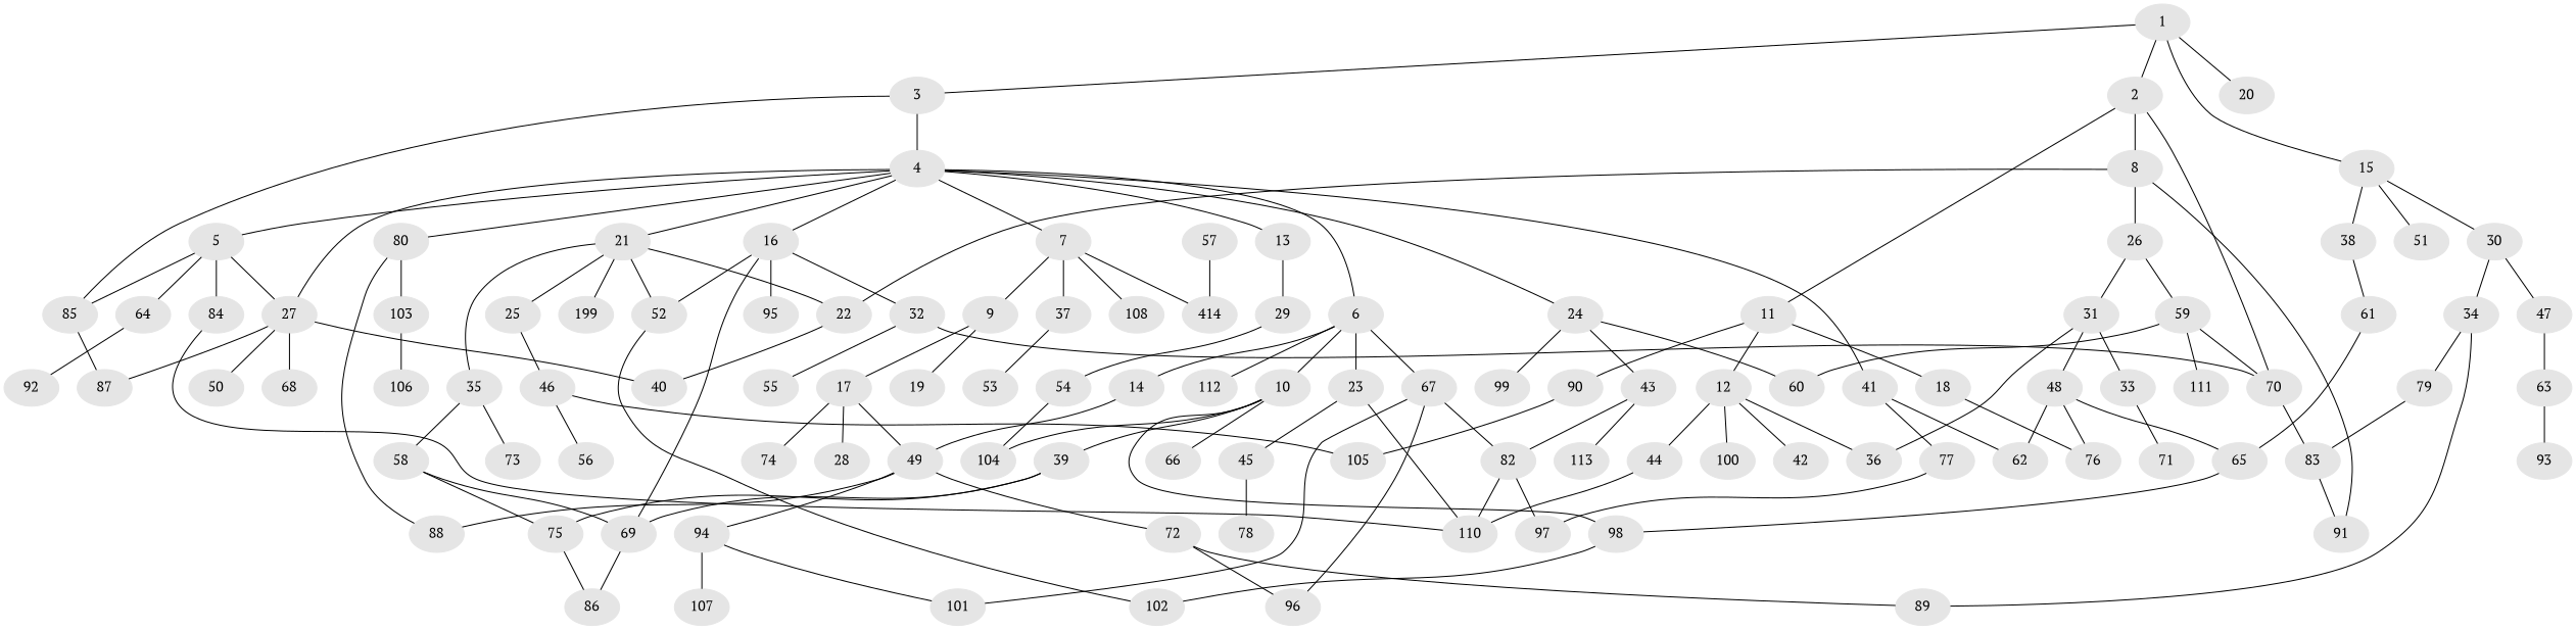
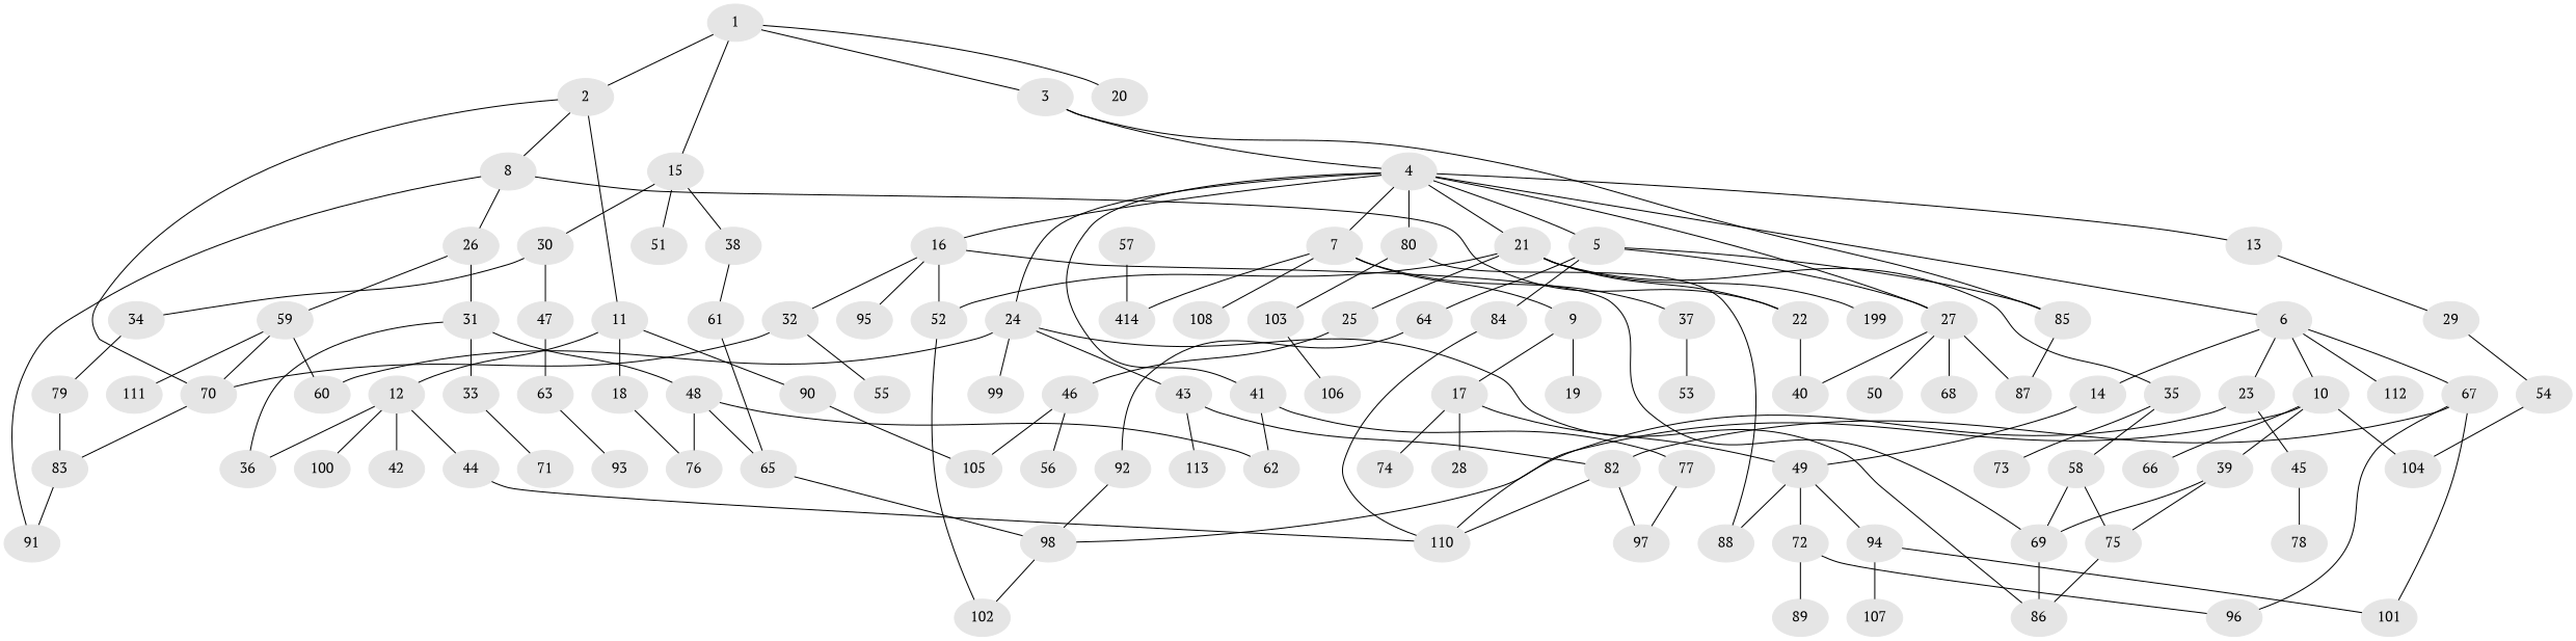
  graph {
    fontname="PT Serif"
    node [color=gray90 fontname="PT Serif" style=filled]
    edge [fontname="PT Serif"]
    1
    2
    3
    15
    20
    8
    11
    70
    4
    85
    30
    38
    51
    22
    26
    91
    12
    18
    90
    83
    5
    6
    7
    13
    16
    21
    24
    27
    41
    80
    87
    64
    84
    10
    14
    23
    67
    112
    9
    37
    108
    n42 [label=414]
    29
    32
    52
    69
    95
    25
    35
    n50 [label=199]
    43
    60
    86
    99
    40
    50
    68
    62
    77
    88
    103
    92
    110
    39
    66
    98
    104
    49
    45
    82
    96
    101
    17
    19
    53
    31
    59
    28
    74
    75
    102
    36
    42
    44
    100
    76
    105
    54
    72
    94
    34
    47
    61
    55
    46
    58
    73
    78
    113
    57
    56
    33
    48
    111
    79
    89
    63
    71
    65
    97
    93
    107
    106
    1 -- 2
    1 -- 3
    1 -- 15
    1 -- 20
    2 -- 8
    2 -- 11
    2 -- 70
    3 -- 4
    3 -- 85
    15 -- 30
    15 -- 38
    15 -- 51
    8 -- 22
    8 -- 26
    8 -- 91
    11 -- 12
    11 -- 18
    11 -- 90
    70 -- 83
    4 -- 5
    4 -- 6
    4 -- 7
    4 -- 13
    4 -- 16
    4 -- 21
    4 -- 24
    4 -- 27
    4 -- 41
    4 -- 80
    85 -- 87
    30 -- 34
    30 -- 47
    38 -- 61
    22 -- 40
    26 -- 31
    26 -- 59
    12 -- 36
    12 -- 42
    12 -- 44
    12 -- 100
    18 -- 76
    90 -- 105
    83 -- 91
    5 -- 85
    5 -- 27
    5 -- 64
    5 -- 84
    6 -- 10
    6 -- 14
    6 -- 23
    6 -- 67
    6 -- 112
    7 -- 9
    7 -- 37
    7 -- 108
    7 -- n42
    13 -- 29
    16 -- 32
    16 -- 52
    16 -- 69
    16 -- 95
    21 -- 22
    21 -- 52
    21 -- 25
    21 -- 35
    21 -- n50
    24 -- 43
    24 -- 60
+   24 -- 86
    24 -- 99
    27 -- 87
    27 -- 40
    27 -- 50
    27 -- 68
    41 -- 62
    41 -- 77
    80 -- 88
    80 -- 103
    64 -- 92
    84 -- 110
    10 -- 39
    10 -- 66
    10 -- 98
    10 -- 104
    14 -- 49
    23 -- 110
    23 -- 45
    67 -- 82
    67 -- 96
    67 -- 101
    9 -- 17
    9 -- 19
    37 -- 53
    29 -- 54
    32 -- 70
    32 -- 55
    52 -- 102
    69 -- 86
    25 -- 46
    35 -- 58
    35 -- 73
    43 -- 82
    43 -- 113
    77 -- 97
    103 -- 106
+   92 -- 98
    39 -- 69
    39 -- 75
    98 -- 102
    49 -- 88
    49 -- 72
    49 -- 94
    45 -- 78
    82 -- 110
    82 -- 97
    17 -- 49
    17 -- 28
    17 -- 74
    31 -- 36
    31 -- 33
    31 -- 48
    59 -- 70
    59 -- 60
    59 -- 111
    75 -- 86
    44 -- 110
    54 -- 104
    72 -- 96
    72 -- 89
    94 -- 101
    94 -- 107
    34 -- 79
-   34 -- 89
    47 -- 63
    61 -- 65
    46 -- 105
    46 -- 56
    58 -- 69
    58 -- 75
    57 -- n42
    33 -- 71
    48 -- 62
    48 -- 76
    48 -- 65
    79 -- 83
    63 -- 93
    65 -- 98
  }
